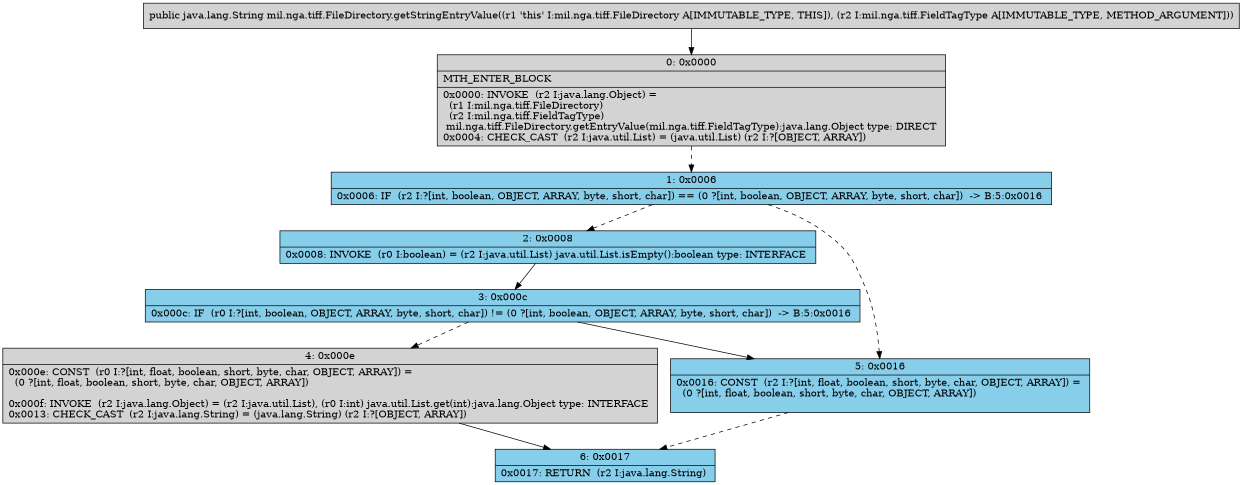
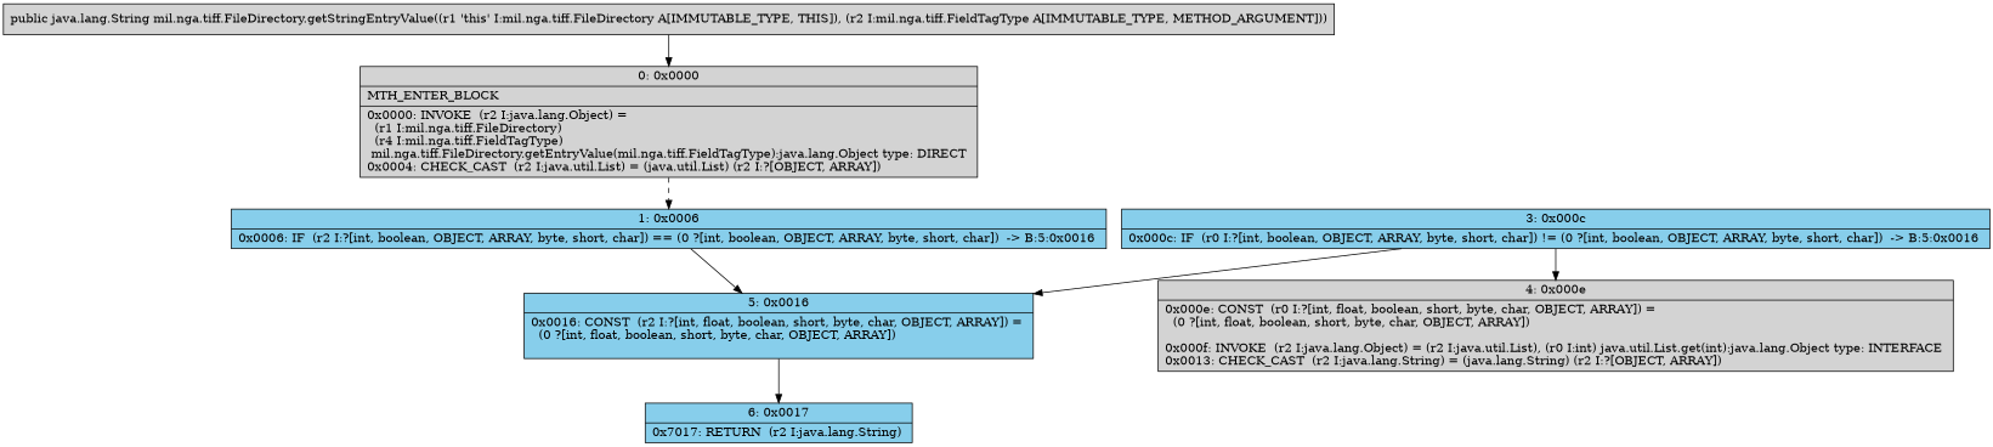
  digraph {
    node [fillcolor=skyblue shape=record style=filled]
-   n1 [fillcolor=lightgrey label="{0\:\ 0x0000|MTH_ENTER_BLOCK\l|0x0000: INVOKE  (r2 I:java.lang.Object) = \l  (r1 I:mil.nga.tiff.FileDirectory)\l  (r2 I:mil.nga.tiff.FieldTagType)\l mil.nga.tiff.FileDirectory.getEntryValue(mil.nga.tiff.FieldTagType):java.lang.Object type: DIRECT \l0x0004: CHECK_CAST  (r2 I:java.util.List) = (java.util.List) (r2 I:?[OBJECT, ARRAY]) \l}"]
+   n1 [fillcolor=lightgrey label="{0\:\ 0x0000|MTH_ENTER_BLOCK\l|0x0000: INVOKE  (r2 I:java.lang.Object) = \l  (r1 I:mil.nga.tiff.FileDirectory)\l  (r4 I:mil.nga.tiff.FieldTagType)\l mil.nga.tiff.FileDirectory.getEntryValue(mil.nga.tiff.FieldTagType):java.lang.Object type: DIRECT \l0x0004: CHECK_CAST  (r2 I:java.util.List) = (java.util.List) (r2 I:?[OBJECT, ARRAY]) \l}"]
    n2 [label="{1\:\ 0x0006|0x0006: IF  (r2 I:?[int, boolean, OBJECT, ARRAY, byte, short, char]) == (0 ?[int, boolean, OBJECT, ARRAY, byte, short, char])  \-\> B:5:0x0016 \l}"]
-   n3 [label="{2\:\ 0x0008|0x0008: INVOKE  (r0 I:boolean) = (r2 I:java.util.List) java.util.List.isEmpty():boolean type: INTERFACE \l}"]
    n4 [label="{5\:\ 0x0016|0x0016: CONST  (r2 I:?[int, float, boolean, short, byte, char, OBJECT, ARRAY]) = \l  (0 ?[int, float, boolean, short, byte, char, OBJECT, ARRAY])\l \l}"]
    n5 [label="{3\:\ 0x000c|0x000c: IF  (r0 I:?[int, boolean, OBJECT, ARRAY, byte, short, char]) != (0 ?[int, boolean, OBJECT, ARRAY, byte, short, char])  \-\> B:5:0x0016 \l}"]
-   n6 [label="{6\:\ 0x0017|0x0017: RETURN  (r2 I:java.lang.String) \l}"]
+   n6 [label="{6\:\ 0x0017|0x7017: RETURN  (r2 I:java.lang.String) \l}"]
    n7 [fillcolor=lightgrey label="{4\:\ 0x000e|0x000e: CONST  (r0 I:?[int, float, boolean, short, byte, char, OBJECT, ARRAY]) = \l  (0 ?[int, float, boolean, short, byte, char, OBJECT, ARRAY])\l \l0x000f: INVOKE  (r2 I:java.lang.Object) = (r2 I:java.util.List), (r0 I:int) java.util.List.get(int):java.lang.Object type: INTERFACE \l0x0013: CHECK_CAST  (r2 I:java.lang.String) = (java.lang.String) (r2 I:?[OBJECT, ARRAY]) \l}"]
    n8 [fillcolor=lightgrey label="{public java.lang.String mil.nga.tiff.FileDirectory.getStringEntryValue((r1 'this' I:mil.nga.tiff.FileDirectory A[IMMUTABLE_TYPE, THIS]), (r2 I:mil.nga.tiff.FieldTagType A[IMMUTABLE_TYPE, METHOD_ARGUMENT])) }"]
    n1 -> n2 [style=dashed]
-   n2 -> n3 [style=dashed]
-   n2 -> n4 [style=dashed]
-   n3 -> n5
-   n4 -> n6 [style=dashed]
+   n2 -> n4
+   n4 -> n6
    n5 -> n4
-   n5 -> n7 [style=dashed]
-   n7 -> n6
+   n5 -> n7 [style=solid]
    n8 -> n1
  }
